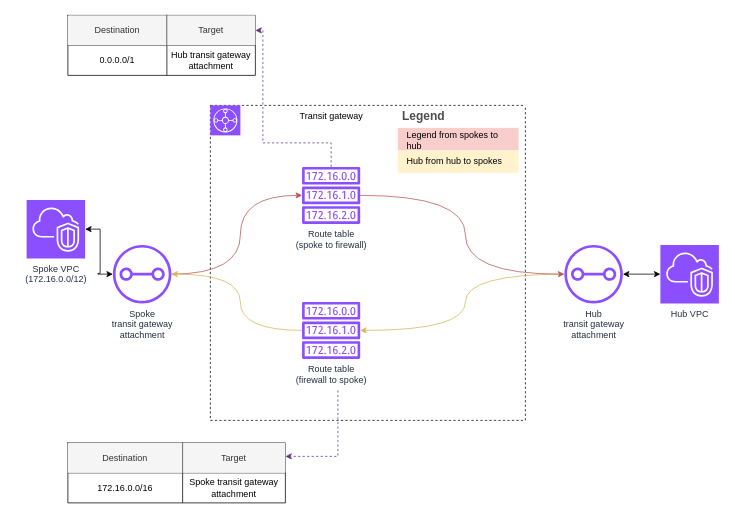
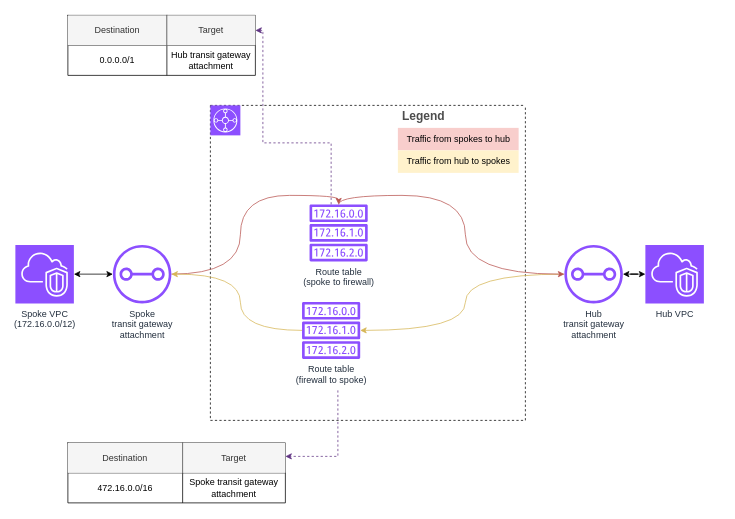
  <mxCell id="0" />
  <mxCell id="1" parent="0" />
  <mxCell id="2" value="" style="swimlane;startSize=0;dashed=1;" vertex="1" parent="1"><mxGeometry x="280" y="140" width="420" height="420" as="geometry" /></mxCell>
  <mxCell id="3" value="" style="sketch=0;points=[[0,0,0],[0.25,0,0],[0.5,0,0],[0.75,0,0],[1,0,0],[0,1,0],[0.25,1,0],[0.5,1,0],[0.75,1,0],[1,1,0],[0,0.25,0],[0,0.5,0],[0,0.75,0],[1,0.25,0],[1,0.5,0],[1,0.75,0]];outlineConnect=0;fontColor=#232F3E;fillColor=#8C4FFF;strokeColor=#ffffff;dashed=0;verticalLabelPosition=bottom;verticalAlign=top;align=center;html=1;fontSize=12;fontStyle=0;aspect=fixed;shape=mxgraph.aws4.resourceIcon;resIcon=mxgraph.aws4.transit_gateway;" vertex="1" parent="2"><mxGeometry width="40" height="40" as="geometry" /></mxCell>
  <mxCell id="4" value="&lt;div&gt;Route table&lt;/div&gt;&lt;div&gt;(firewall to spoke)&lt;/div&gt;" style="sketch=0;outlineConnect=0;fontColor=#232F3E;gradientColor=none;fillColor=#8C4FFF;strokeColor=none;dashed=0;verticalLabelPosition=bottom;verticalAlign=top;align=center;html=1;fontSize=12;fontStyle=0;aspect=fixed;pointerEvents=1;shape=mxgraph.aws4.route_table;" vertex="1" parent="2"><mxGeometry x="122" y="262" width="78" height="76" as="geometry" /></mxCell>
- <mxCell id="5" value="&lt;div&gt;Route table&lt;/div&gt;&lt;div&gt;(spoke to firewall)&lt;/div&gt;" style="sketch=0;outlineConnect=0;fontColor=#232F3E;gradientColor=none;fillColor=#8C4FFF;strokeColor=none;dashed=0;verticalLabelPosition=bottom;verticalAlign=top;align=center;html=1;fontSize=12;fontStyle=0;aspect=fixed;pointerEvents=1;shape=mxgraph.aws4.route_table;" vertex="1" parent="2"><mxGeometry x="122" y="82" width="78" height="76" as="geometry" /></mxCell>
- <mxCell id="6" value="Transit gateway" style="text;html=1;align=center;verticalAlign=middle;resizable=0;points=[];autosize=1;strokeColor=none;fillColor=none;" vertex="1" parent="2"><mxGeometry x="106" width="110" height="30" as="geometry" /></mxCell>
+ <mxCell id="5" value="&lt;div&gt;Route table&lt;/div&gt;&lt;div&gt;(spoke to firewall)&lt;/div&gt;" style="sketch=0;outlineConnect=0;fontColor=#232F3E;gradientColor=none;fillColor=#8C4FFF;strokeColor=none;dashed=0;verticalLabelPosition=bottom;verticalAlign=top;align=center;html=1;fontSize=12;fontStyle=0;aspect=fixed;pointerEvents=1;shape=mxgraph.aws4.route_table;" vertex="1" parent="2"><mxGeometry x="132" y="132" width="78" height="76" as="geometry" /></mxCell>
  <mxCell id="7" value="Legend" style="shape=table;startSize=30;container=1;collapsible=0;childLayout=tableLayout;fontSize=16;align=left;verticalAlign=top;fillColor=none;strokeColor=none;fontColor=#4D4D4D;fontStyle=1;spacingLeft=6;spacing=0;resizable=0;" vertex="1" parent="2"><mxGeometry x="250" width="161" height="90" as="geometry" /></mxCell>
  <mxCell id="8" value="" style="shape=tableRow;horizontal=0;startSize=0;swimlaneHead=0;swimlaneBody=0;strokeColor=inherit;top=0;left=0;bottom=0;right=0;collapsible=0;dropTarget=0;fillColor=none;points=[[0,0.5],[1,0.5]];portConstraint=eastwest;fontSize=12;" vertex="1" parent="7"><mxGeometry y="30" width="161" height="30" as="geometry" /></mxCell>
- <mxCell id="9" value="Legend from spokes to hub" style="shape=partialRectangle;html=1;whiteSpace=wrap;connectable=0;strokeColor=#b85450;overflow=hidden;fillColor=#f8cecc;top=0;left=0;bottom=0;right=0;pointerEvents=1;fontSize=12;align=left;spacingLeft=10;spacingRight=4;" vertex="1" parent="8"><mxGeometry width="161" height="30" as="geometry"><mxRectangle width="161" height="30" as="alternateBounds" /></mxGeometry></mxCell>
+ <mxCell id="9" value="Traffic from spokes to hub" style="shape=partialRectangle;html=1;whiteSpace=wrap;connectable=0;strokeColor=#b85450;overflow=hidden;fillColor=#f8cecc;top=0;left=0;bottom=0;right=0;pointerEvents=1;fontSize=12;align=left;spacingLeft=10;spacingRight=4;" vertex="1" parent="8"><mxGeometry width="161" height="30" as="geometry"><mxRectangle width="161" height="30" as="alternateBounds" /></mxGeometry></mxCell>
  <mxCell id="10" value="" style="shape=tableRow;horizontal=0;startSize=0;swimlaneHead=0;swimlaneBody=0;strokeColor=inherit;top=0;left=0;bottom=0;right=0;collapsible=0;dropTarget=0;fillColor=none;points=[[0,0.5],[1,0.5]];portConstraint=eastwest;fontSize=12;" vertex="1" parent="7"><mxGeometry y="60" width="161" height="30" as="geometry" /></mxCell>
- <mxCell id="11" value="Hub from hub to spokes" style="shape=partialRectangle;html=1;whiteSpace=wrap;connectable=0;strokeColor=#d6b656;overflow=hidden;fillColor=#fff2cc;top=0;left=0;bottom=0;right=0;pointerEvents=1;fontSize=12;align=left;spacingLeft=10;spacingRight=4;" vertex="1" parent="10"><mxGeometry width="161" height="30" as="geometry"><mxRectangle width="161" height="30" as="alternateBounds" /></mxGeometry></mxCell>
- <mxCell id="12" value="Hub VPC" style="sketch=0;points=[[0,0,0],[0.25,0,0],[0.5,0,0],[0.75,0,0],[1,0,0],[0,1,0],[0.25,1,0],[0.5,1,0],[0.75,1,0],[1,1,0],[0,0.25,0],[0,0.5,0],[0,0.75,0],[1,0.25,0],[1,0.5,0],[1,0.75,0]];outlineConnect=0;fontColor=#232F3E;fillColor=#8C4FFF;strokeColor=#ffffff;dashed=0;verticalLabelPosition=bottom;verticalAlign=top;align=center;html=1;fontSize=12;fontStyle=0;aspect=fixed;shape=mxgraph.aws4.resourceIcon;resIcon=mxgraph.aws4.vpc;" vertex="1" parent="1"><mxGeometry x="880" y="326" width="78" height="78" as="geometry" /></mxCell>
+ <mxCell id="11" value="Traffic from hub to spokes" style="shape=partialRectangle;html=1;whiteSpace=wrap;connectable=0;strokeColor=#d6b656;overflow=hidden;fillColor=#fff2cc;top=0;left=0;bottom=0;right=0;pointerEvents=1;fontSize=12;align=left;spacingLeft=10;spacingRight=4;" vertex="1" parent="10"><mxGeometry width="161" height="30" as="geometry"><mxRectangle width="161" height="30" as="alternateBounds" /></mxGeometry></mxCell>
+ <mxCell id="12" value="Hub VPC" style="sketch=0;points=[[0,0,0],[0.25,0,0],[0.5,0,0],[0.75,0,0],[1,0,0],[0,1,0],[0.25,1,0],[0.5,1,0],[0.75,1,0],[1,1,0],[0,0.25,0],[0,0.5,0],[0,0.75,0],[1,0.25,0],[1,0.5,0],[1,0.75,0]];outlineConnect=0;fontColor=#232F3E;fillColor=#8C4FFF;strokeColor=#ffffff;dashed=0;verticalLabelPosition=bottom;verticalAlign=top;align=center;html=1;fontSize=12;fontStyle=0;aspect=fixed;shape=mxgraph.aws4.resourceIcon;resIcon=mxgraph.aws4.vpc;" vertex="1" parent="1"><mxGeometry x="860" y="326" width="78" height="78" as="geometry" /></mxCell>
  <mxCell id="13" style="edgeStyle=orthogonalEdgeStyle;rounded=0;orthogonalLoop=1;jettySize=auto;html=1;startArrow=classic;startFill=1;" edge="1" parent="1" source="14" target="33"><mxGeometry relative="1" as="geometry" /></mxCell>
- <mxCell id="14" value="&lt;div&gt;Spoke VPC&lt;/div&gt;&lt;div&gt;(172.16.0.0/12)&lt;/div&gt;" style="sketch=0;points=[[0,0,0],[0.25,0,0],[0.5,0,0],[0.75,0,0],[1,0,0],[0,1,0],[0.25,1,0],[0.5,1,0],[0.75,1,0],[1,1,0],[0,0.25,0],[0,0.5,0],[0,0.75,0],[1,0.25,0],[1,0.5,0],[1,0.75,0]];outlineConnect=0;fontColor=#232F3E;fillColor=#8C4FFF;strokeColor=#ffffff;dashed=0;verticalLabelPosition=bottom;verticalAlign=top;align=center;html=1;fontSize=12;fontStyle=0;aspect=fixed;shape=mxgraph.aws4.resourceIcon;resIcon=mxgraph.aws4.vpc;" vertex="1" parent="1"><mxGeometry x="35" y="266" width="78" height="78" as="geometry" /></mxCell>
+ <mxCell id="14" value="&lt;div&gt;Spoke VPC&lt;/div&gt;&lt;div&gt;(172.16.0.0/12)&lt;/div&gt;" style="sketch=0;points=[[0,0,0],[0.25,0,0],[0.5,0,0],[0.75,0,0],[1,0,0],[0,1,0],[0.25,1,0],[0.5,1,0],[0.75,1,0],[1,1,0],[0,0.25,0],[0,0.5,0],[0,0.75,0],[1,0.25,0],[1,0.5,0],[1,0.75,0]];outlineConnect=0;fontColor=#232F3E;fillColor=#8C4FFF;strokeColor=#ffffff;dashed=0;verticalLabelPosition=bottom;verticalAlign=top;align=center;html=1;fontSize=12;fontStyle=0;aspect=fixed;shape=mxgraph.aws4.resourceIcon;resIcon=mxgraph.aws4.vpc;" vertex="1" parent="1"><mxGeometry x="20" y="326" width="78" height="78" as="geometry" /></mxCell>
  <mxCell id="15" value="" style="shape=table;startSize=0;container=1;collapsible=0;childLayout=tableLayout;" vertex="1" parent="1"><mxGeometry x="90" y="20" width="250" height="80" as="geometry" /></mxCell>
  <mxCell id="16" value="" style="shape=tableRow;horizontal=0;startSize=0;swimlaneHead=0;swimlaneBody=0;strokeColor=inherit;top=0;left=0;bottom=0;right=0;collapsible=0;dropTarget=0;fillColor=none;points=[[0,0.5],[1,0.5]];portConstraint=eastwest;" vertex="1" parent="15"><mxGeometry width="250" height="40" as="geometry" /></mxCell>
  <mxCell id="17" value="Destination" style="shape=partialRectangle;html=1;whiteSpace=wrap;connectable=0;strokeColor=#666666;overflow=hidden;fillColor=#f5f5f5;top=0;left=0;bottom=0;right=1;pointerEvents=1;align=center;fontColor=#333333;" vertex="1" parent="16"><mxGeometry width="132" height="40" as="geometry"><mxRectangle width="132" height="40" as="alternateBounds" /></mxGeometry></mxCell>
  <mxCell id="18" value="Target" style="shape=partialRectangle;html=1;whiteSpace=wrap;connectable=0;strokeColor=#666666;overflow=hidden;fillColor=#f5f5f5;top=0;left=1;bottom=0;right=0;pointerEvents=1;fontColor=#333333;" vertex="1" parent="16"><mxGeometry x="132" width="118" height="40" as="geometry"><mxRectangle width="118" height="40" as="alternateBounds" /></mxGeometry></mxCell>
  <mxCell id="19" value="" style="shape=tableRow;horizontal=0;startSize=0;swimlaneHead=0;swimlaneBody=0;strokeColor=inherit;top=0;left=0;bottom=0;right=0;collapsible=0;dropTarget=0;fillColor=none;points=[[0,0.5],[1,0.5]];portConstraint=eastwest;" vertex="1" parent="15"><mxGeometry y="40" width="250" height="40" as="geometry" /></mxCell>
  <mxCell id="20" value="0.0.0.0/1" style="shape=partialRectangle;html=1;whiteSpace=wrap;connectable=0;strokeColor=inherit;overflow=hidden;fillColor=none;top=0;left=0;bottom=0;right=0;pointerEvents=1;" vertex="1" parent="19"><mxGeometry width="132" height="40" as="geometry"><mxRectangle width="132" height="40" as="alternateBounds" /></mxGeometry></mxCell>
  <mxCell id="21" value="Hub transit gateway attachment" style="shape=partialRectangle;html=1;whiteSpace=wrap;connectable=0;strokeColor=inherit;overflow=hidden;fillColor=none;top=0;left=0;bottom=0;right=0;pointerEvents=1;" vertex="1" parent="19"><mxGeometry x="132" width="118" height="40" as="geometry"><mxRectangle width="118" height="40" as="alternateBounds" /></mxGeometry></mxCell>
  <mxCell id="22" value="" style="shape=table;startSize=0;container=1;collapsible=0;childLayout=tableLayout;" vertex="1" parent="1"><mxGeometry x="90" y="590" width="290" height="80" as="geometry" /></mxCell>
  <mxCell id="23" value="" style="shape=tableRow;horizontal=0;startSize=0;swimlaneHead=0;swimlaneBody=0;strokeColor=inherit;top=0;left=0;bottom=0;right=0;collapsible=0;dropTarget=0;fillColor=none;points=[[0,0.5],[1,0.5]];portConstraint=eastwest;" vertex="1" parent="22"><mxGeometry width="290" height="40" as="geometry" /></mxCell>
  <mxCell id="24" value="Destination" style="shape=partialRectangle;html=1;whiteSpace=wrap;connectable=0;strokeColor=#666666;overflow=hidden;fillColor=#f5f5f5;top=0;left=0;bottom=0;right=1;pointerEvents=1;align=center;fontColor=#333333;" vertex="1" parent="23"><mxGeometry width="153" height="40" as="geometry"><mxRectangle width="153" height="40" as="alternateBounds" /></mxGeometry></mxCell>
  <mxCell id="25" value="Target" style="shape=partialRectangle;html=1;whiteSpace=wrap;connectable=0;strokeColor=#666666;overflow=hidden;fillColor=#f5f5f5;top=0;left=1;bottom=0;right=0;pointerEvents=1;fontColor=#333333;" vertex="1" parent="23"><mxGeometry x="153" width="137" height="40" as="geometry"><mxRectangle width="137" height="40" as="alternateBounds" /></mxGeometry></mxCell>
  <mxCell id="26" style="shape=tableRow;horizontal=0;startSize=0;swimlaneHead=0;swimlaneBody=0;strokeColor=inherit;top=0;left=0;bottom=0;right=0;collapsible=0;dropTarget=0;fillColor=none;points=[[0,0.5],[1,0.5]];portConstraint=eastwest;" vertex="1" parent="22"><mxGeometry y="40" width="290" height="40" as="geometry" /></mxCell>
- <mxCell id="27" value="172.16.0.0/16" style="shape=partialRectangle;html=1;whiteSpace=wrap;connectable=0;strokeColor=inherit;overflow=hidden;fillColor=none;top=0;left=0;bottom=0;right=0;pointerEvents=1;" vertex="1" parent="26"><mxGeometry width="153" height="40" as="geometry"><mxRectangle width="153" height="40" as="alternateBounds" /></mxGeometry></mxCell>
+ <mxCell id="27" value="472.16.0.0/16" style="shape=partialRectangle;html=1;whiteSpace=wrap;connectable=0;strokeColor=inherit;overflow=hidden;fillColor=none;top=0;left=0;bottom=0;right=0;pointerEvents=1;" vertex="1" parent="26"><mxGeometry width="153" height="40" as="geometry"><mxRectangle width="153" height="40" as="alternateBounds" /></mxGeometry></mxCell>
  <mxCell id="28" value="Spoke transit gateway attachment" style="shape=partialRectangle;html=1;whiteSpace=wrap;connectable=0;strokeColor=inherit;overflow=hidden;fillColor=none;top=0;left=0;bottom=0;right=0;pointerEvents=1;" vertex="1" parent="26"><mxGeometry x="153" width="137" height="40" as="geometry"><mxRectangle width="137" height="40" as="alternateBounds" /></mxGeometry></mxCell>
  <mxCell id="29" style="edgeStyle=orthogonalEdgeStyle;rounded=0;orthogonalLoop=1;jettySize=auto;html=1;curved=1;fillColor=#fff2cc;strokeColor=#d6b656;" edge="1" parent="1" source="31" target="4"><mxGeometry relative="1" as="geometry"><Array as="points"><mxPoint x="620" y="365" /><mxPoint x="620" y="440" /></Array></mxGeometry></mxCell>
  <mxCell id="30" style="edgeStyle=orthogonalEdgeStyle;rounded=0;orthogonalLoop=1;jettySize=auto;html=1;startArrow=classic;startFill=1;" edge="1" parent="1" source="31" target="12"><mxGeometry relative="1" as="geometry" /></mxCell>
  <mxCell id="31" value="&lt;div&gt;Hub&lt;/div&gt;&lt;div&gt;transit gateway&lt;/div&gt;&lt;div&gt;attachment&lt;/div&gt;" style="sketch=0;outlineConnect=0;fontColor=#232F3E;gradientColor=none;fillColor=#8C4FFF;strokeColor=none;dashed=0;verticalLabelPosition=bottom;verticalAlign=top;align=center;html=1;fontSize=12;fontStyle=0;aspect=fixed;pointerEvents=1;shape=mxgraph.aws4.transit_gateway_attachment;" vertex="1" parent="1"><mxGeometry x="752" y="326" width="78" height="78" as="geometry" /></mxCell>
  <mxCell id="32" style="edgeStyle=orthogonalEdgeStyle;rounded=0;orthogonalLoop=1;jettySize=auto;html=1;curved=1;fillColor=#f8cecc;strokeColor=#b85450;" edge="1" parent="1" source="33" target="5"><mxGeometry relative="1" as="geometry"><Array as="points"><mxPoint x="320" y="365" /><mxPoint x="320" y="260" /></Array></mxGeometry></mxCell>
  <mxCell id="33" value="&lt;div&gt;Spoke&lt;/div&gt;&lt;div&gt;transit gateway&lt;/div&gt;&lt;div&gt;attachment&lt;/div&gt;" style="sketch=0;outlineConnect=0;fontColor=#232F3E;gradientColor=none;fillColor=#8C4FFF;strokeColor=none;dashed=0;verticalLabelPosition=bottom;verticalAlign=top;align=center;html=1;fontSize=12;fontStyle=0;aspect=fixed;pointerEvents=1;shape=mxgraph.aws4.transit_gateway_attachment;" vertex="1" parent="1"><mxGeometry x="150" y="326" width="78" height="78" as="geometry" /></mxCell>
  <mxCell id="34" style="edgeStyle=orthogonalEdgeStyle;rounded=0;orthogonalLoop=1;jettySize=auto;html=1;dashed=1;strokeColor=light-dark(#613583, #ededed);" edge="1" parent="1" source="5" target="16"><mxGeometry relative="1" as="geometry"><Array as="points"><mxPoint x="441" y="190" /><mxPoint x="350" y="190" /><mxPoint x="350" y="40" /></Array></mxGeometry></mxCell>
  <mxCell id="35" style="edgeStyle=orthogonalEdgeStyle;rounded=0;orthogonalLoop=1;jettySize=auto;html=1;dashed=1;strokeColor=light-dark(#613583, #ededed);" edge="1" parent="1" target="23"><mxGeometry relative="1" as="geometry"><mxPoint x="450" y="520" as="sourcePoint" /><Array as="points"><mxPoint x="450" y="608" /></Array></mxGeometry></mxCell>
  <mxCell id="36" style="edgeStyle=orthogonalEdgeStyle;rounded=0;orthogonalLoop=1;jettySize=auto;html=1;curved=1;fillColor=#fff2cc;strokeColor=#d6b656;" edge="1" parent="1" source="4" target="33"><mxGeometry relative="1" as="geometry"><Array as="points"><mxPoint x="320" y="440" /><mxPoint x="320" y="365" /></Array></mxGeometry></mxCell>
  <mxCell id="37" style="edgeStyle=orthogonalEdgeStyle;rounded=0;orthogonalLoop=1;jettySize=auto;html=1;curved=1;fillColor=#f8cecc;strokeColor=#b85450;" edge="1" parent="1" source="5" target="31"><mxGeometry relative="1" as="geometry"><Array as="points"><mxPoint x="620" y="260" /><mxPoint x="620" y="365" /></Array></mxGeometry></mxCell>
